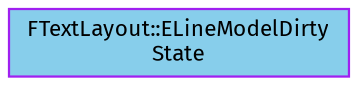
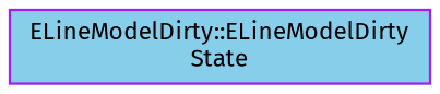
  digraph {
    rankdir=LR
    fontname="Fira Sans"
-   n1 [color=purple fillcolor=skyblue fontname="Fira Sans" fontsize=10 height=0.2 label="FTextLayout::ELineModelDirty\lState" shape=box style=filled width=0.4]
+   n1 [color=purple fillcolor=skyblue fontname="Fira Sans" fontsize=10 height=0.2 label="ELineModelDirty::ELineModelDirty\lState" shape=box style=filled width=0.4]
  }
